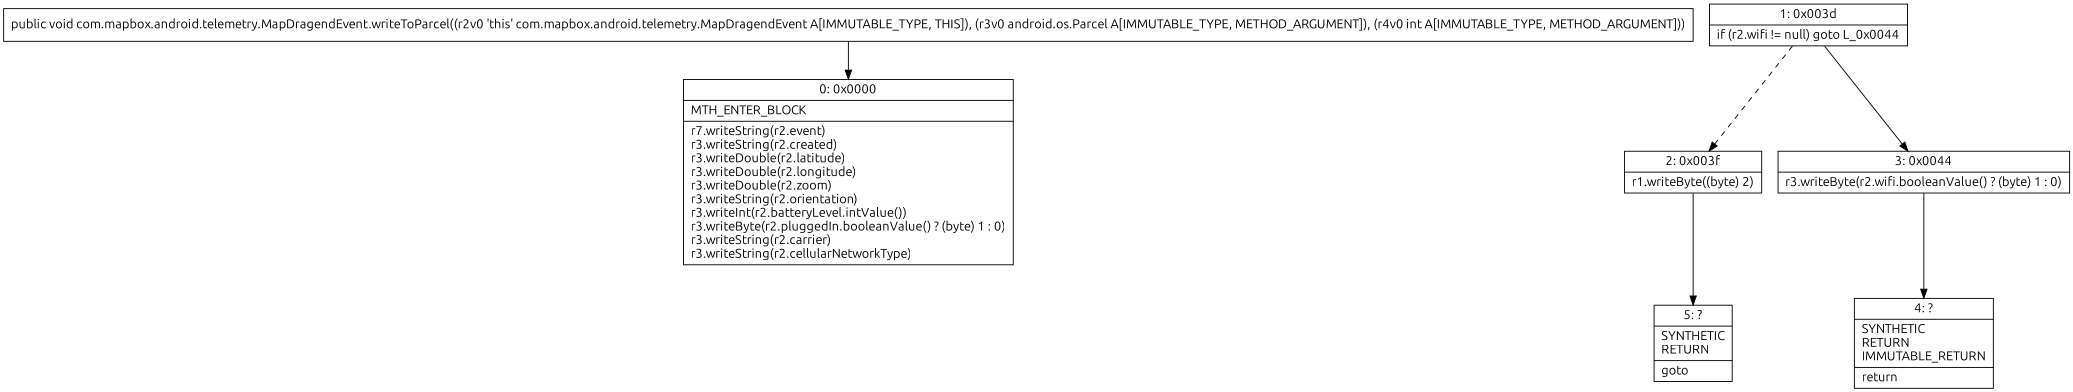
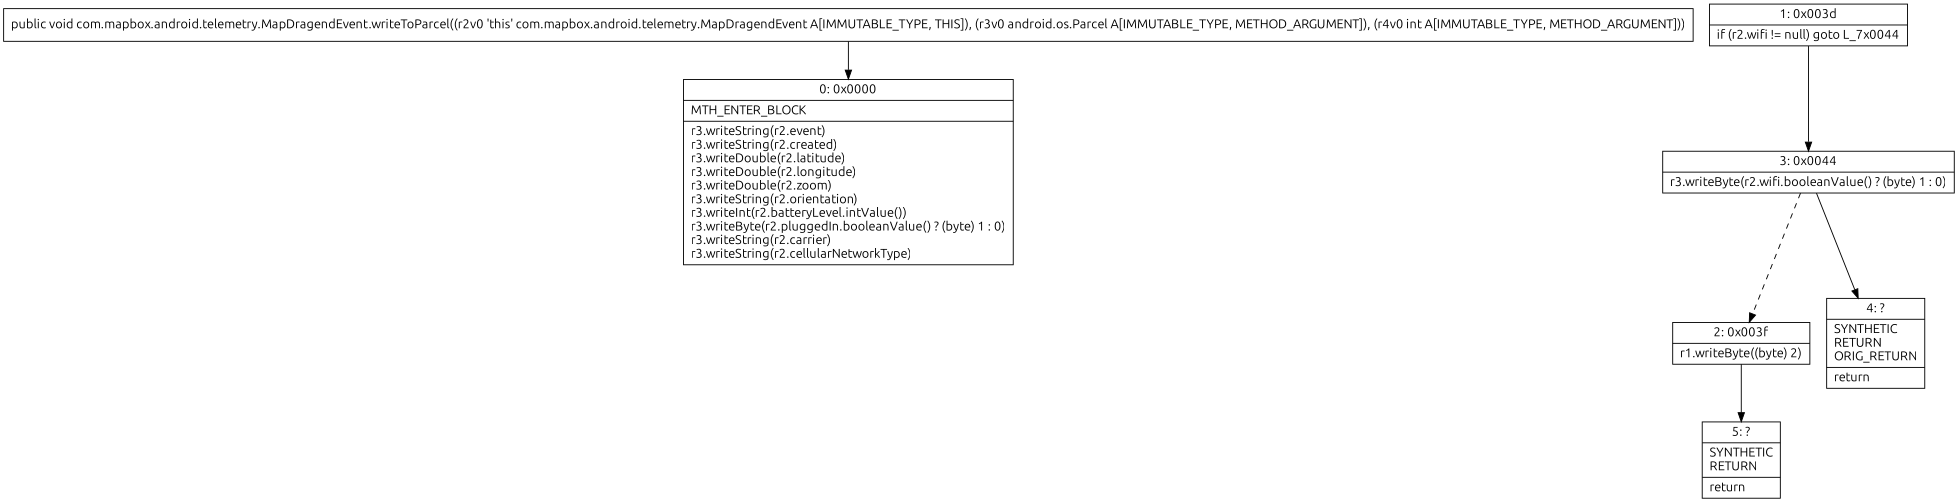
  digraph {
    fontname=Ubuntu
    node [fontname=Ubuntu shape=record]
    edge [fontname=Ubuntu]
-   n1 [label="{0\:\ 0x0000|MTH_ENTER_BLOCK\l|r7.writeString(r2.event)\lr3.writeString(r2.created)\lr3.writeDouble(r2.latitude)\lr3.writeDouble(r2.longitude)\lr3.writeDouble(r2.zoom)\lr3.writeString(r2.orientation)\lr3.writeInt(r2.batteryLevel.intValue())\lr3.writeByte(r2.pluggedIn.booleanValue() ? (byte) 1 : 0)\lr3.writeString(r2.carrier)\lr3.writeString(r2.cellularNetworkType)\l}"]
-   n2 [label="{1\:\ 0x003d|if (r2.wifi != null) goto L_0x0044\l}"]
+   n1 [label="{0\:\ 0x0000|MTH_ENTER_BLOCK\l|r3.writeString(r2.event)\lr3.writeString(r2.created)\lr3.writeDouble(r2.latitude)\lr3.writeDouble(r2.longitude)\lr3.writeDouble(r2.zoom)\lr3.writeString(r2.orientation)\lr3.writeInt(r2.batteryLevel.intValue())\lr3.writeByte(r2.pluggedIn.booleanValue() ? (byte) 1 : 0)\lr3.writeString(r2.carrier)\lr3.writeString(r2.cellularNetworkType)\l}"]
+   n2 [label="{1\:\ 0x003d|if (r2.wifi != null) goto L_7x0044\l}"]
    n3 [label="{2\:\ 0x003f|r1.writeByte((byte) 2)\l}"]
    n4 [label="{3\:\ 0x0044|r3.writeByte(r2.wifi.booleanValue() ? (byte) 1 : 0)\l}"]
-   n5 [label="{5\:\ ?|SYNTHETIC\lRETURN\l|goto\l}"]
-   n6 [label="{4\:\ ?|SYNTHETIC\lRETURN\lIMMUTABLE_RETURN\l|return\l}"]
+   n5 [label="{5\:\ ?|SYNTHETIC\lRETURN\l|return\l}"]
+   n6 [label="{4\:\ ?|SYNTHETIC\lRETURN\lORIG_RETURN\l|return\l}"]
    n7 [label="{public void com.mapbox.android.telemetry.MapDragendEvent.writeToParcel((r2v0 'this' com.mapbox.android.telemetry.MapDragendEvent A[IMMUTABLE_TYPE, THIS]), (r3v0 android.os.Parcel A[IMMUTABLE_TYPE, METHOD_ARGUMENT]), (r4v0 int A[IMMUTABLE_TYPE, METHOD_ARGUMENT])) }"]
-   n2 -> n3 [style=dashed]
+   n4 -> n3 [style=dashed]
    n2 -> n4
    n3 -> n5
    n4 -> n6
    n7 -> n1
  }
